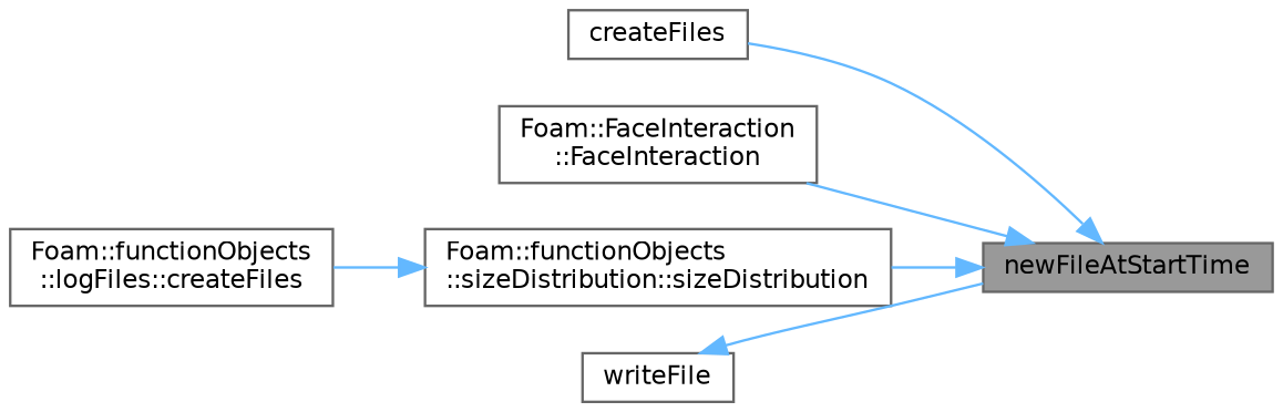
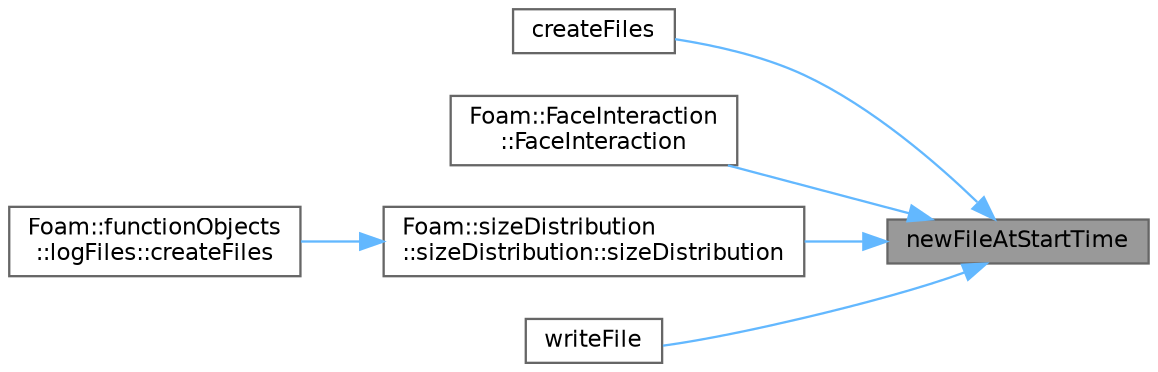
  digraph {
    rankdir=RL
    node [color=grey40 fillcolor=white fontname=Helvetica fontsize=10 shape=box style=filled]
    edge [color=steelblue1 dir=back fontname=Helvetica fontsize=10 labelfontname=Helvetica labelfontsize=10 style=solid]
    n1 [color=gray40 fillcolor=grey60 fontcolor=black height=0.2 label=newFileAtStartTime width=0.4]
    n2 [height=0.2 label=createFiles width=0.4]
    n3 [height=0.2 label="Foam::FaceInteraction\l::FaceInteraction" width=0.4]
-   n4 [height=0.2 label="Foam::functionObjects\l::sizeDistribution::sizeDistribution" width=0.4]
+   n4 [height=0.2 label="Foam::sizeDistribution\l::sizeDistribution::sizeDistribution" width=0.4]
    n5 [height=0.2 label=writeFile width=0.4]
    n6 [height=0.2 label="Foam::functionObjects\l::logFiles::createFiles" width=0.4]
    n1 -> n2
    n1 -> n3
    n1 -> n4
-   n5 -> n1
+   n1 -> n5
    n4 -> n6
  }
